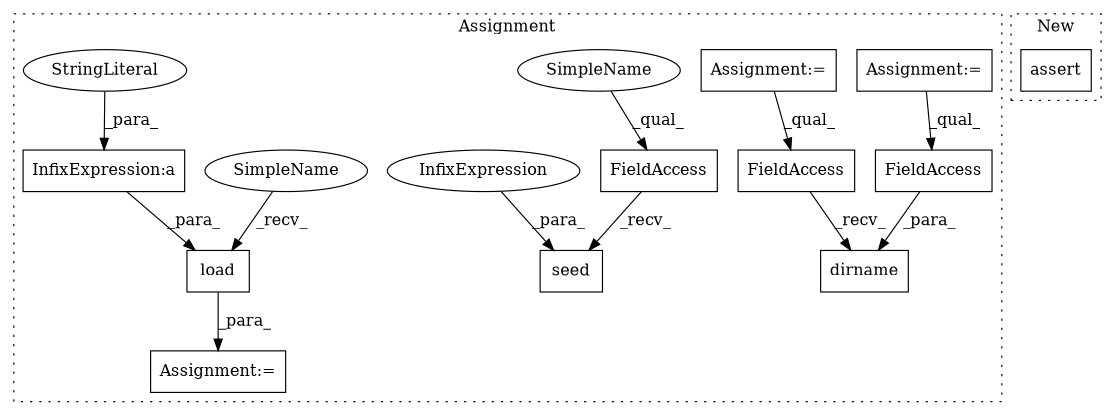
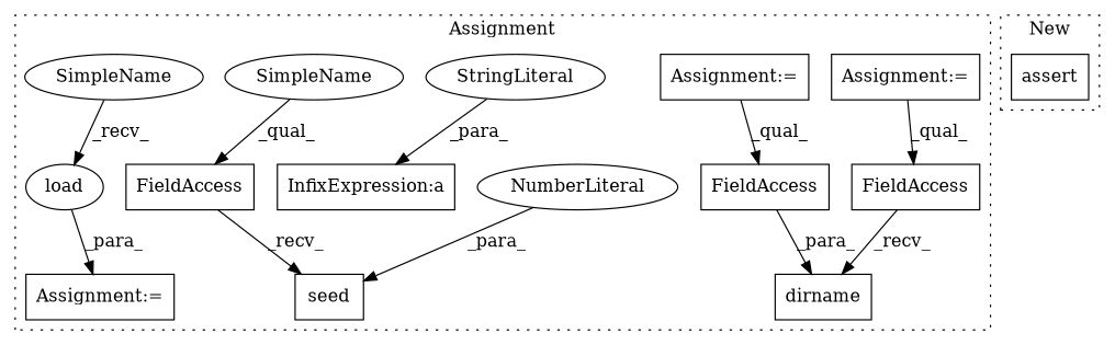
  digraph {
    node [a=32 l="5,1" s=806 shape=box]
-   n1 [label=load s="916,994"]
+   n1 [label=load s="916,994" shape=ellipse]
    n2 [a=7 l=1 label="Assignment:=" s=909]
    n3 [a=7 l=8 label="Assignment:=" s=792]
    n4 [a=22 l=17 label=FieldAccess s=937]
    n5 [a=22 l=12 label=FieldAccess]
    n6 [a=27 l=3 label="InfixExpression:a" s=955]
    n7 [label=seed s="819,825"]
-   n8 [a=34 l=1 label=InfixExpression s=824 shape=ellipse]
+   n8 [a=34 l=1 label=NumberLiteral s=824 shape=ellipse]
    n9 [a=7 l=2 label="Assignment:=" s=734]
    n10 [a=22 l=7 label=FieldAccess s=921]
    n11 [l="8,1" label=dirname s="929,954"]
    n12 [a=45 l=36 label=StringLiteral s=958 shape=ellipse]
    n13 [a=42 l=5 label=SimpleName s=910 shape=ellipse]
    n14 [a=42 l=5 label=SimpleName shape=ellipse]
    n15 [a=6 l=7 label=assert s=392]
    subgraph cluster_1 {
      label=Assignment
      style=dotted
      n1
      n2
      n3
      n4
      n5
      n6
      n7
      n8
      n9
      n10
      n11
      n12
      n13
      n14
    }
    subgraph cluster_2 {
      label=New
      style=dotted
      n15
    }
    n1 -> n2 [label=_para_]
    n3 -> n4 [label=_qual_]
    n4 -> n11 [label=_para_]
    n5 -> n7 [label=_recv_]
-   n6 -> n1 [label=_para_]
    n8 -> n7 [label=_para_]
    n9 -> n10 [label=_qual_]
    n10 -> n11 [label=_recv_]
    n12 -> n6 [label=_para_]
    n13 -> n1 [label=_recv_]
    n14 -> n5 [label=_qual_]
  }
